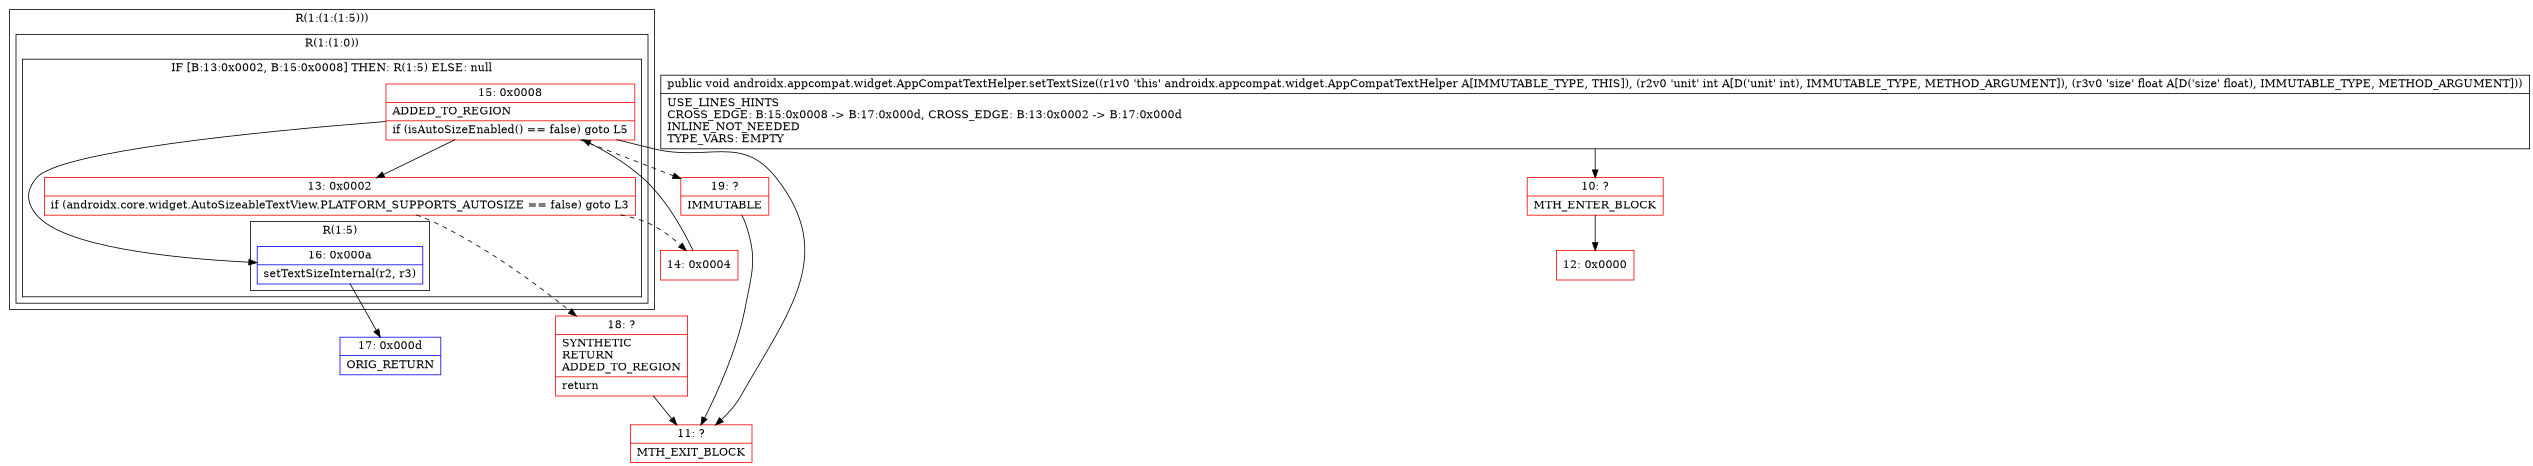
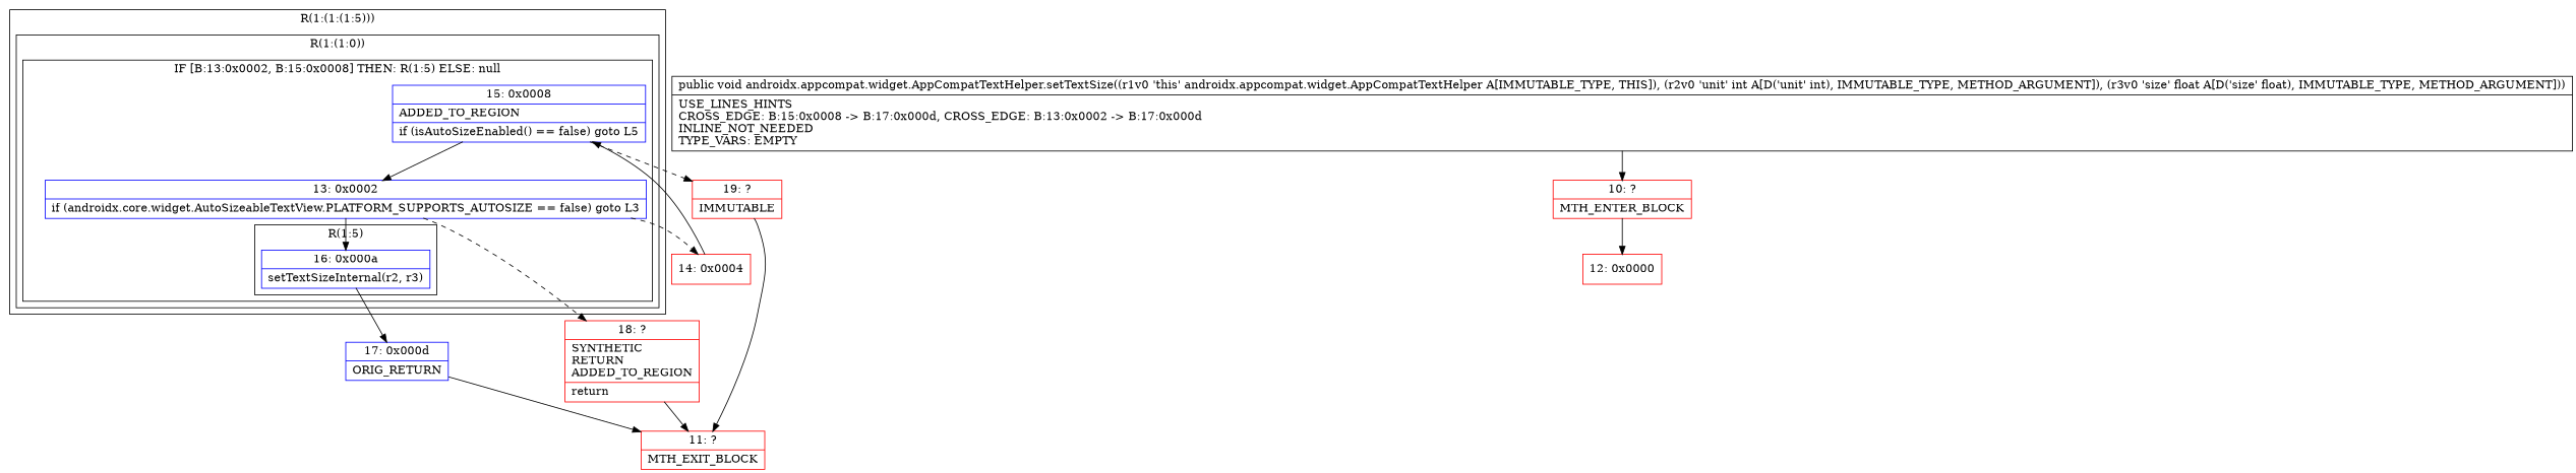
  digraph {
    node [color=red shape=record]
    n1 [color=blue label="{16\:\ 0x000a|setTextSizeInternal(r2, r3)\l}"]
-   n2 [label="{13\:\ 0x0002|if (androidx.core.widget.AutoSizeableTextView.PLATFORM_SUPPORTS_AUTOSIZE == false) goto L3\l}"]
-   n3 [label="{15\:\ 0x0008|ADDED_TO_REGION\l|if (isAutoSizeEnabled() == false) goto L5\l}"]
+   n2 [color=blue label="{13\:\ 0x0002|if (androidx.core.widget.AutoSizeableTextView.PLATFORM_SUPPORTS_AUTOSIZE == false) goto L3\l}"]
+   n3 [color=blue label="{15\:\ 0x0008|ADDED_TO_REGION\l|if (isAutoSizeEnabled() == false) goto L5\l}"]
    n4 [color=blue label="{17\:\ 0x000d|ORIG_RETURN\l}"]
    n5 [label="{14\:\ 0x0004}"]
    n6 [label="{18\:\ ?|SYNTHETIC\lRETURN\lADDED_TO_REGION\l|return\l}"]
    n7 [label="{19\:\ ?|IMMUTABLE\l}"]
    n8 [label="{11\:\ ?|MTH_EXIT_BLOCK\l}"]
    n9 [label="{10\:\ ?|MTH_ENTER_BLOCK\l}"]
    n10 [label="{12\:\ 0x0000}"]
    n11 [label="{public void androidx.appcompat.widget.AppCompatTextHelper.setTextSize((r1v0 'this' androidx.appcompat.widget.AppCompatTextHelper A[IMMUTABLE_TYPE, THIS]), (r2v0 'unit' int A[D('unit' int), IMMUTABLE_TYPE, METHOD_ARGUMENT]), (r3v0 'size' float A[D('size' float), IMMUTABLE_TYPE, METHOD_ARGUMENT]))  | USE_LINES_HINTS\lCROSS_EDGE: B:15:0x0008 \-\> B:17:0x000d, CROSS_EDGE: B:13:0x0002 \-\> B:17:0x000d\lINLINE_NOT_NEEDED\lTYPE_VARS: EMPTY\l}" color=""]
    subgraph cluster_1 {
      label="R(1:(1:(1:5)))"
      subgraph cluster_2 {
        label="R(1:(1:0))"
        subgraph cluster_3 {
          label="IF [B:13:0x0002, B:15:0x0008] THEN: R(1:5) ELSE: null"
          n2
          n3
          subgraph cluster_4 {
            label="R(1:5)"
            n1
          }
        }
      }
    }
    n1 -> n4
    n2 -> n5 [style=dashed]
    n2 -> n6 [style=dashed]
-   n3 -> n1
+   n2 -> n1
    n3 -> n2
    n3 -> n7 [style=dashed]
-   n3 -> n8
+   n4 -> n8
    n5 -> n3
    n6 -> n8
    n7 -> n8
    n9 -> n10
    n11 -> n9
  }
